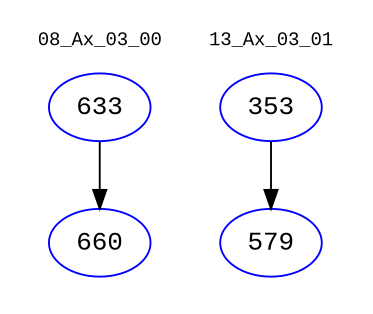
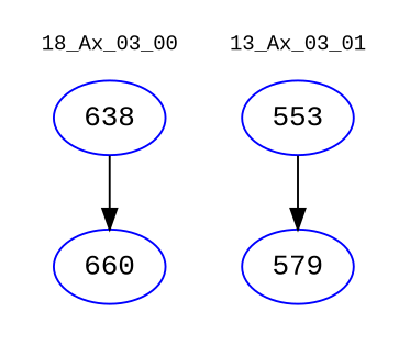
  digraph {
    fontname="Liberation Mono"
    node [color=blue fontname="Liberation Mono"]
    edge [color=black fontname="Liberation Mono"]
-   n1 [label=633]
+   n1 [label=638]
    n2 [label=660]
-   n3 [label=353]
+   n3 [label=553]
    n4 [label=579]
    subgraph cluster_1 {
      color=white
      fontsize=10
-     label="08_Ax_03_00"
+     label="18_Ax_03_00"
      n1
      n2
    }
    subgraph cluster_2 {
      color=white
      fontsize=10
      label="13_Ax_03_01"
      n3
      n4
    }
    n1 -> n2
    n3 -> n4
  }
